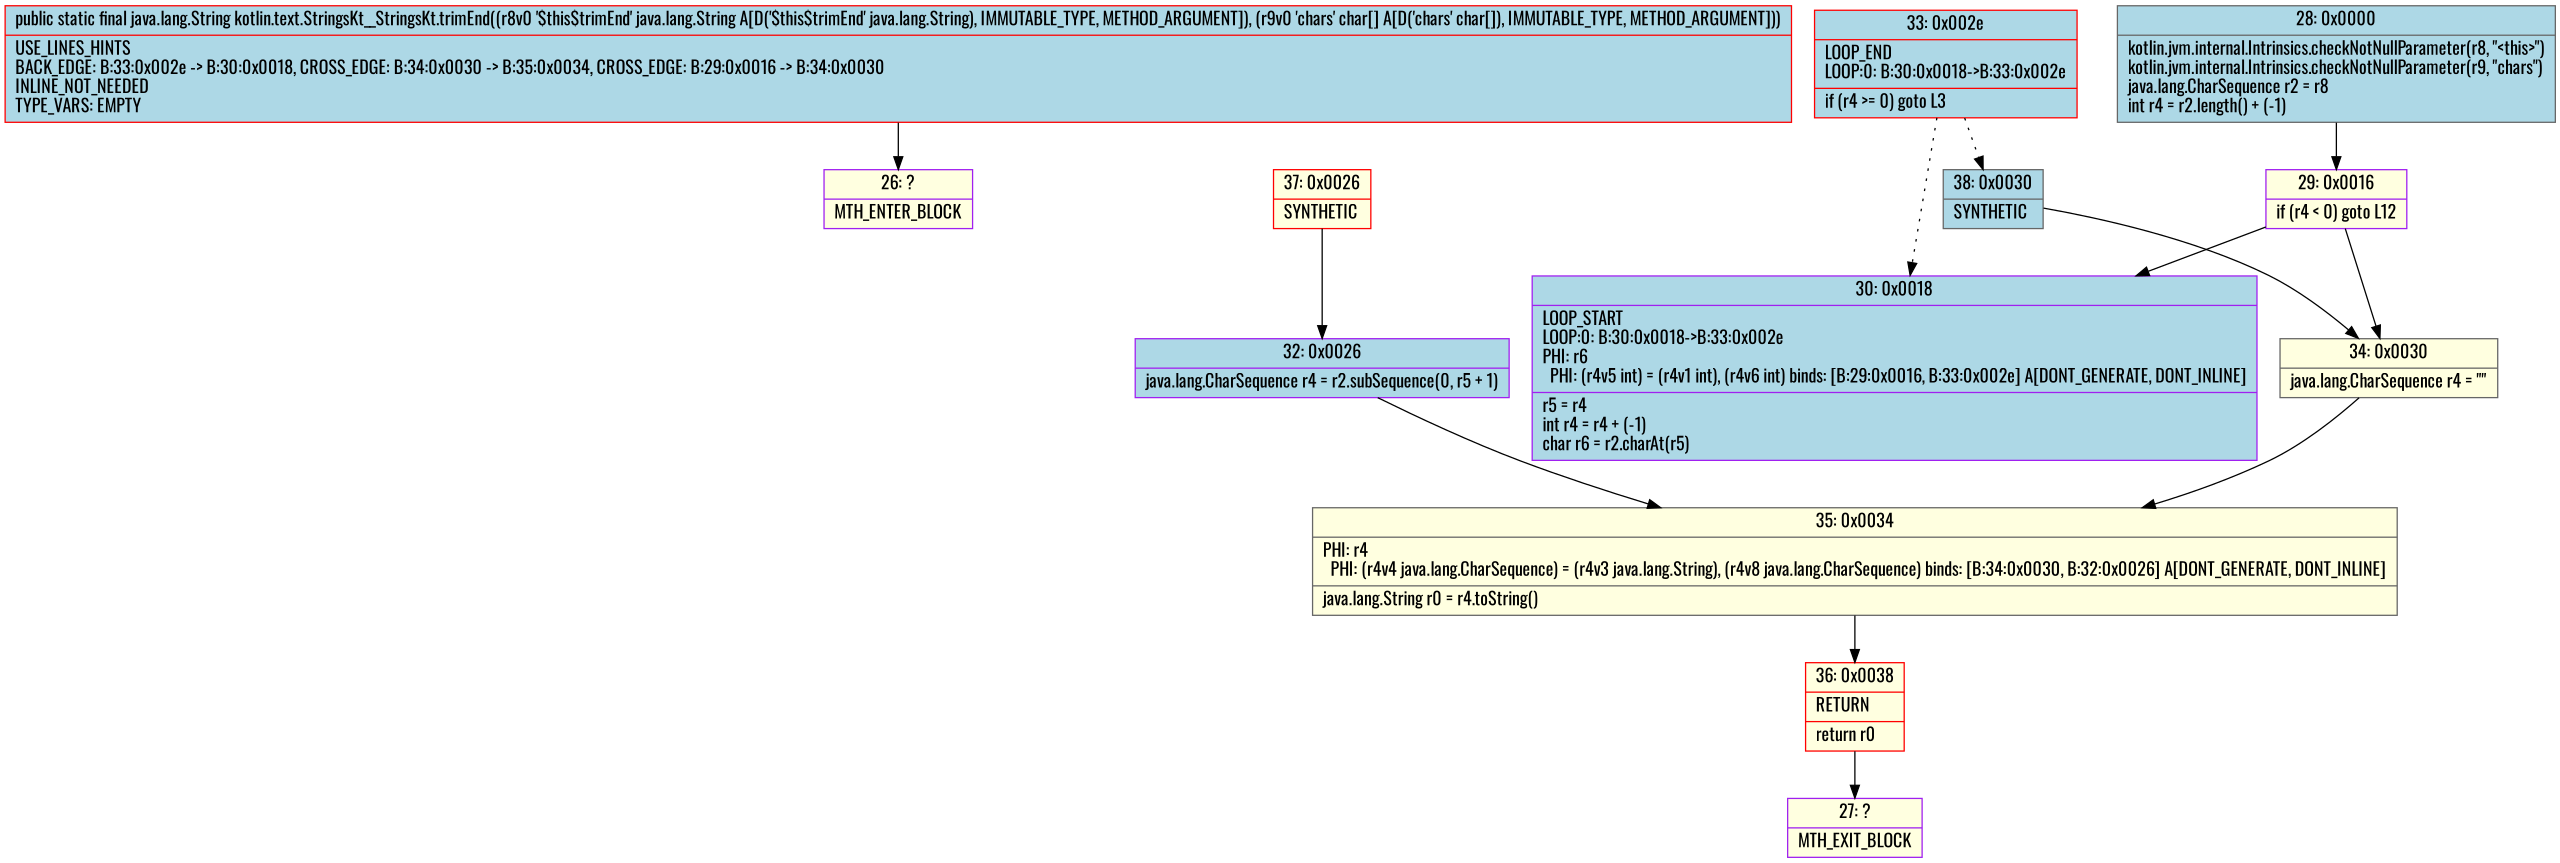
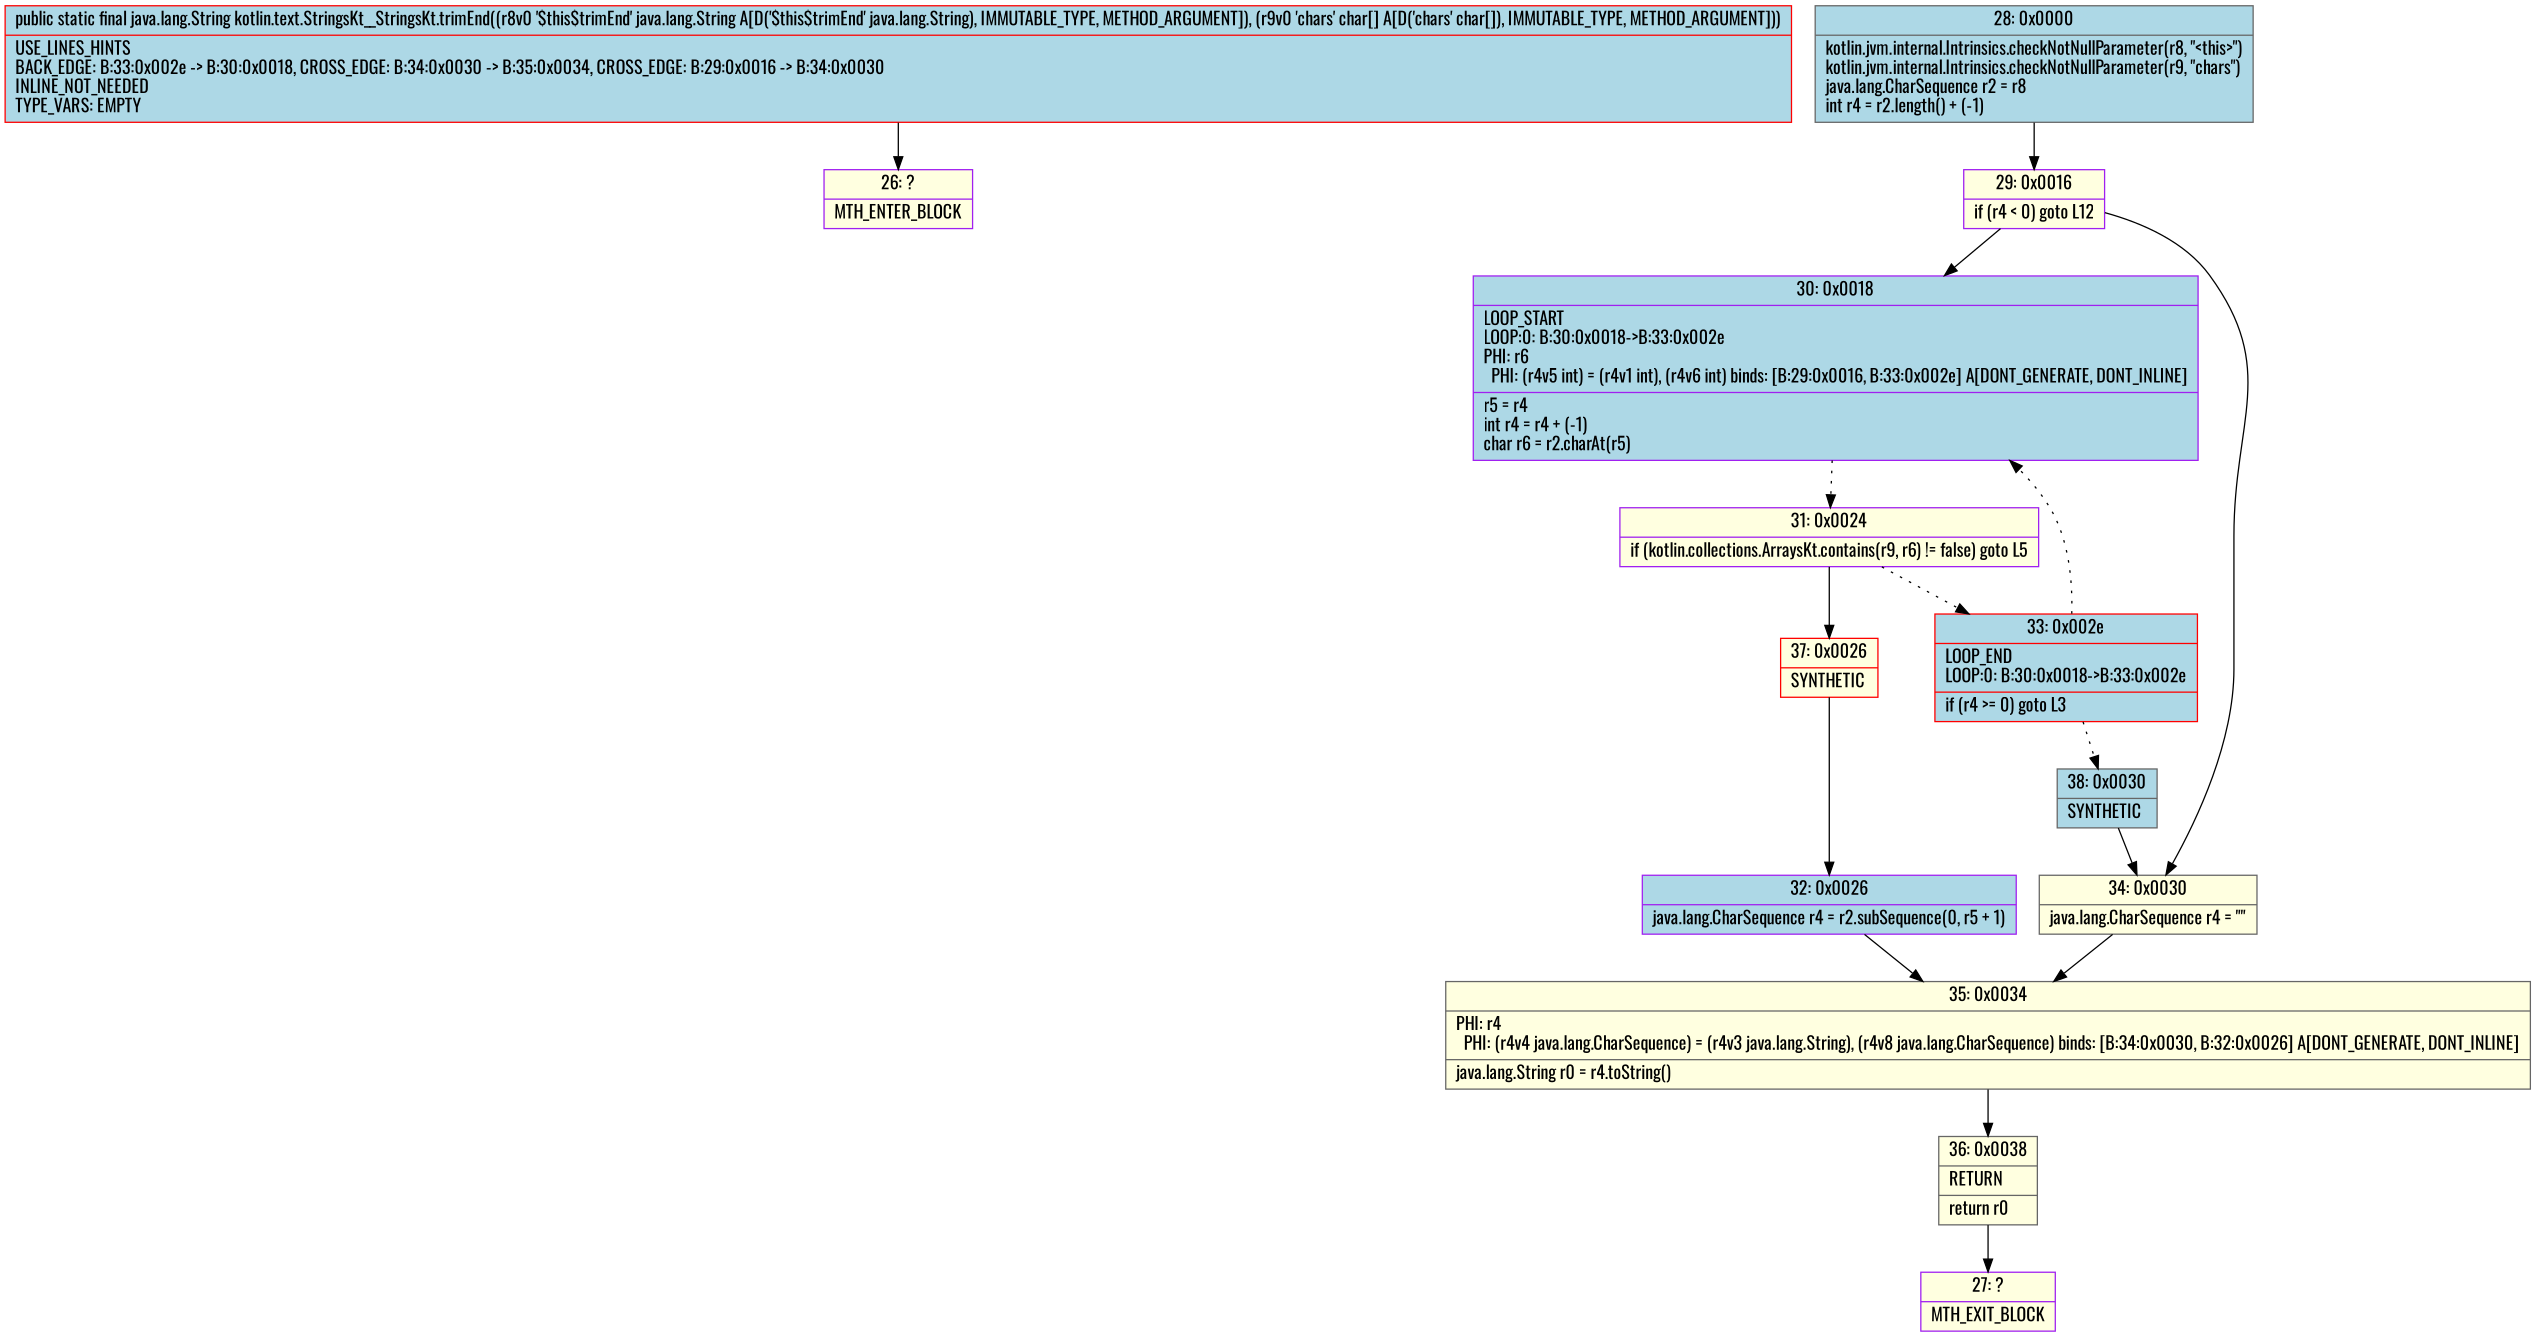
  digraph {
    fontname=Oswald
    node [color=purple fillcolor=lightyellow fontname=Oswald shape=record style=filled]
    edge [fontname=Oswald style=solid]
    n1 [label="{26\:\ ?|MTH_ENTER_BLOCK\l}"]
    n2 [color=gray40 fillcolor=lightblue label="{28\:\ 0x0000|kotlin.jvm.internal.Intrinsics.checkNotNullParameter(r8, \"\<this\>\")\lkotlin.jvm.internal.Intrinsics.checkNotNullParameter(r9, \"chars\")\ljava.lang.CharSequence r2 = r8\lint r4 = r2.length() + (\-1)\l}"]
    n3 [label="{29\:\ 0x0016|if (r4 \< 0) goto L12\l}"]
    n4 [fillcolor=lightblue label="{30\:\ 0x0018|LOOP_START\lLOOP:0: B:30:0x0018\-\>B:33:0x002e\lPHI: r6 \l  PHI: (r4v5 int) = (r4v1 int), (r4v6 int) binds: [B:29:0x0016, B:33:0x002e] A[DONT_GENERATE, DONT_INLINE]\l|r5 = r4\lint r4 = r4 + (\-1)\lchar r6 = r2.charAt(r5)\l}"]
    n5 [color=gray40 label="{34\:\ 0x0030|java.lang.CharSequence r4 = \"\"\l}"]
+   n6 [label="{31\:\ 0x0024|if (kotlin.collections.ArraysKt.contains(r9, r6) != false) goto L5\l}"]
    n7 [color=gray40 label="{35\:\ 0x0034|PHI: r4 \l  PHI: (r4v4 java.lang.CharSequence) = (r4v3 java.lang.String), (r4v8 java.lang.CharSequence) binds: [B:34:0x0030, B:32:0x0026] A[DONT_GENERATE, DONT_INLINE]\l|java.lang.String r0 = r4.toString()\l}"]
    n8 [color=red fillcolor=lightblue label="{33\:\ 0x002e|LOOP_END\lLOOP:0: B:30:0x0018\-\>B:33:0x002e\l|if (r4 \>= 0) goto L3\l}"]
    n9 [color=red label="{37\:\ 0x0026|SYNTHETIC\l}"]
    n10 [color=gray40 fillcolor=lightblue label="{38\:\ 0x0030|SYNTHETIC\l}"]
    n11 [fillcolor=lightblue label="{32\:\ 0x0026|java.lang.CharSequence r4 = r2.subSequence(0, r5 + 1)\l}"]
-   n12 [color=red label="{36\:\ 0x0038|RETURN\l|return r0\l}"]
+   n12 [color=gray40 label="{36\:\ 0x0038|RETURN\l|return r0\l}"]
    n13 [label="{27\:\ ?|MTH_EXIT_BLOCK\l}"]
    n14 [color=red fillcolor=lightblue label="{public static final java.lang.String kotlin.text.StringsKt__StringsKt.trimEnd((r8v0 '$this$trimEnd' java.lang.String A[D('$this$trimEnd' java.lang.String), IMMUTABLE_TYPE, METHOD_ARGUMENT]), (r9v0 'chars' char[] A[D('chars' char[]), IMMUTABLE_TYPE, METHOD_ARGUMENT]))  | USE_LINES_HINTS\lBACK_EDGE: B:33:0x002e \-\> B:30:0x0018, CROSS_EDGE: B:34:0x0030 \-\> B:35:0x0034, CROSS_EDGE: B:29:0x0016 \-\> B:34:0x0030\lINLINE_NOT_NEEDED\lTYPE_VARS: EMPTY\l}"]
    n2 -> n3
    n3 -> n4
    n3 -> n5
+   n4 -> n6 [style=dotted]
    n5 -> n7
+   n6 -> n8 [style=dotted]
+   n6 -> n9
    n7 -> n12
    n8 -> n4 [style=dotted]
    n8 -> n10 [style=dotted]
    n9 -> n11
    n10 -> n5
    n11 -> n7
    n12 -> n13
    n14 -> n1
  }
